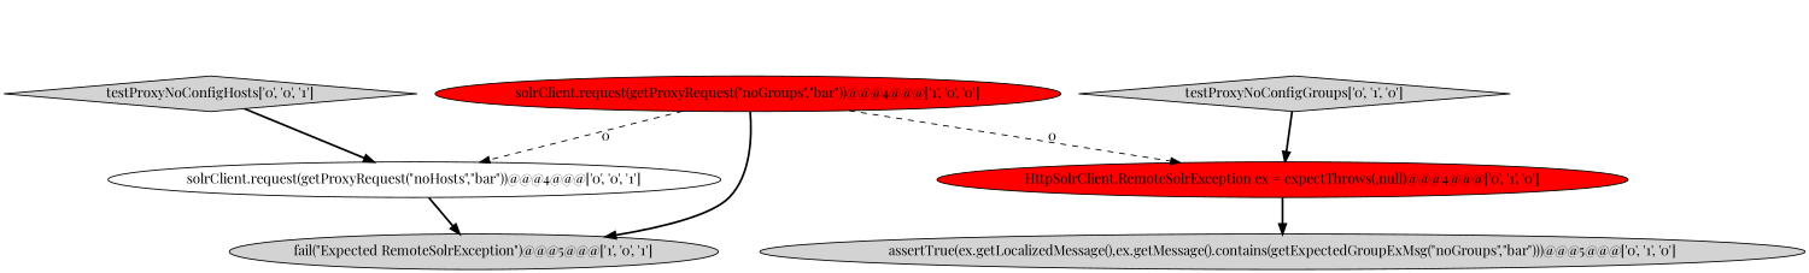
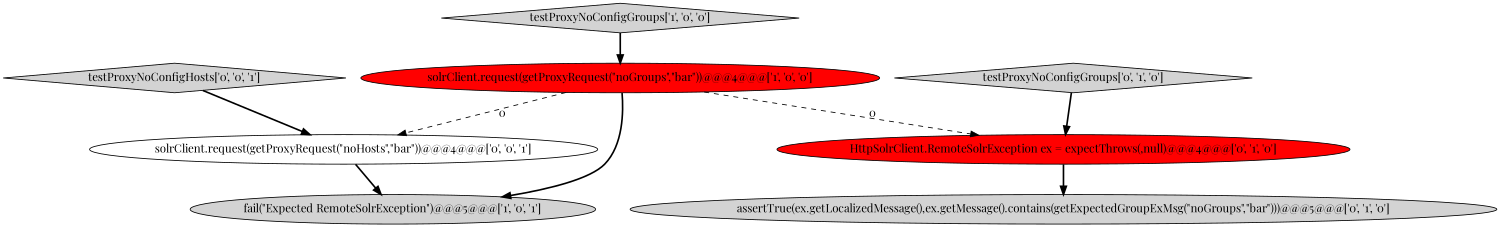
  digraph {
    fontname="Playfair Display"
    node [fillcolor=lightgray shape=ellipse style=filled fontname="Playfair Display"]
    edge [style=bold fontname="Playfair Display"]
    n1 [fillcolor=red label="HttpSolrClient.RemoteSolrException ex = expectThrows(,null)@@@4@@@['0', '1', '0']"]
    n2 [label="assertTrue(ex.getLocalizedMessage(),ex.getMessage().contains(getExpectedGroupExMsg(\"noGroups\",\"bar\")))@@@5@@@['0', '1', '0']"]
    n3 [label="testProxyNoConfigHosts['0', '0', '1']" shape=diamond]
    n4 [fillcolor=white label="solrClient.request(getProxyRequest(\"noHosts\",\"bar\"))@@@4@@@['0', '0', '1']"]
    n5 [label="fail(\"Expected RemoteSolrException\")@@@5@@@['1', '0', '1']"]
+   n6 [label="testProxyNoConfigGroups['1', '0', '0']" shape=diamond]
    n7 [fillcolor=red label="solrClient.request(getProxyRequest(\"noGroups\",\"bar\"))@@@4@@@['1', '0', '0']"]
    n8 [label="testProxyNoConfigGroups['0', '1', '0']" shape=diamond]
    n1 -> n2
    n3 -> n4
    n4 -> n5
+   n6 -> n7
    n7 -> n1 [label=0 style=dashed]
    n7 -> n4 [label=0 style=dashed]
    n7 -> n5
    n8 -> n1
  }
